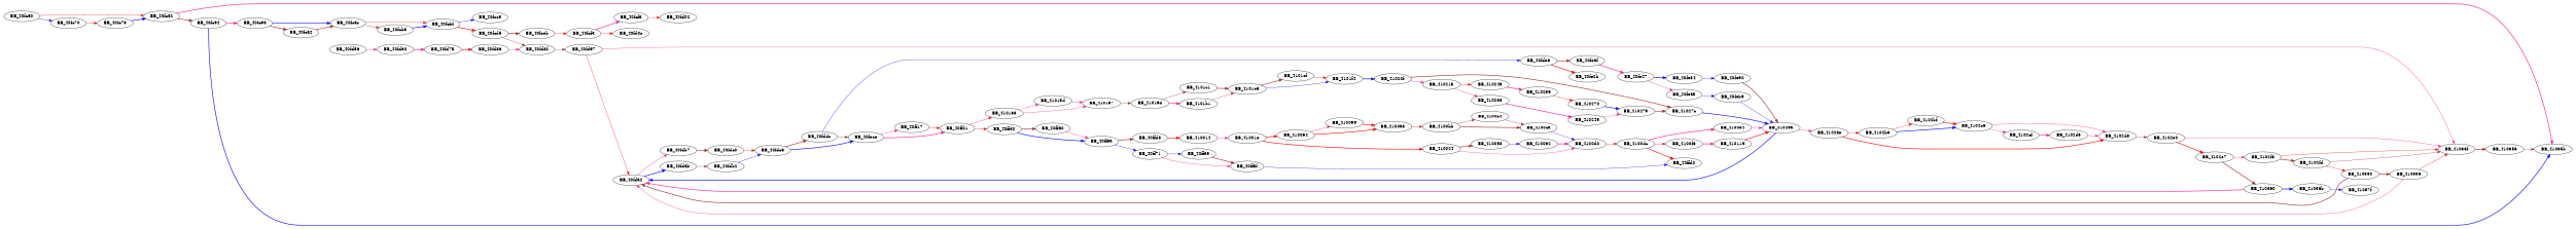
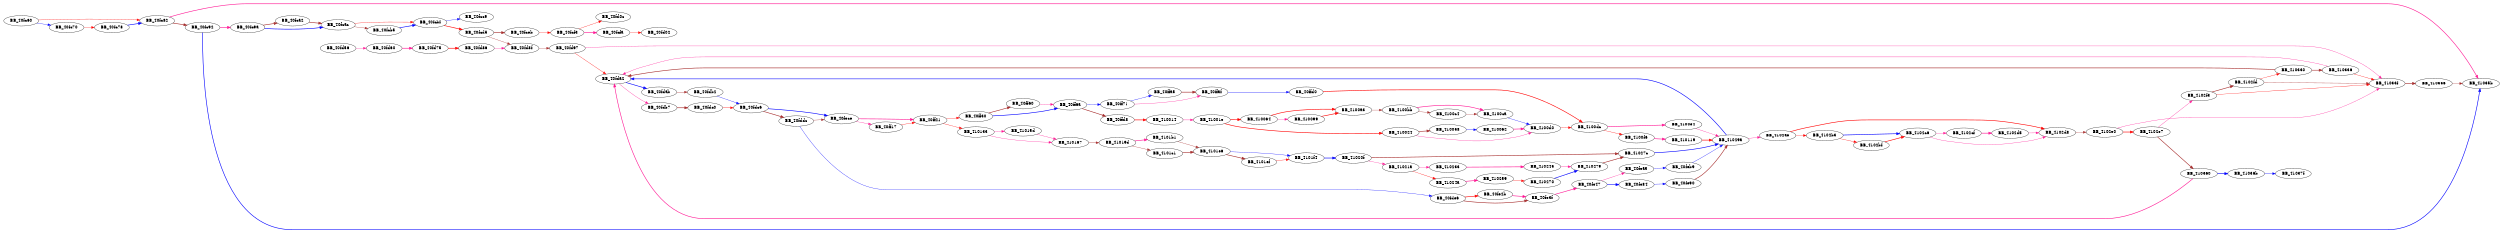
  digraph {
    rankdir=LR
    edge [color=deeppink style=solid]
    BB_40fc60
    BB_40fc70
    BB_40fc82
    BB_40fc78
    BB_40fc92
    BB_41035b
    BB_40fc9a
    BB_40fca2
    BB_40fcac
    BB_40fcb5
    BB_40fcbf
    BB_40fcc9
    BB_40fcd5
    BB_40fceb
    BB_40fd8f
    BB_40fcf3
    BB_40fd97
    BB_40fcfa
    BB_40fd0c
    BB_40fda2
    BB_41033f
    BB_40fd02
    BB_40fd56
    BB_40fd60
    BB_40fd75
    BB_40fd86
    BB_40fdab
    BB_40fdb7
    BB_410356
    BB_40fdb2
    BB_40fdc0
    BB_40fdc6
    BB_40fddc
    BB_40fece
    BB_40fde6
    BB_40ff17
    BB_40ff21
    BB_40fe2b
    BB_40fe3f
    BB_40ff30
    BB_410133
    BB_40fe47
    BB_40fe84
    BB_40fea5
    BB_40fe90
    BB_40feb9
    BB_41029a
    BB_4102ae
    BB_4102b3
    BB_4102d8
    BB_40ff60
    BB_40ff6a
    BB_41015d
    BB_410167
    BB_40ff71
    BB_40ffd8
    BB_41019d
    BB_40ffa5
    BB_40ffaf
    BB_410014
    BB_40ffd0
    BB_41001e
    BB_410024
    BB_410064
    BB_4100dc
    BB_4100e4
    BB_4100f6
    BB_410119
    BB_410058
    BB_4100d0
    BB_410099
    BB_4100a3
    BB_410062
    BB_4100bb
    BB_4100c4
    BB_4100ca
    BB_4101b1
    BB_4101c1
    BB_4101e6
    BB_4101ef
    BB_4101f4
    BB_41020f
    BB_41021a
    BB_41027c
    BB_410233
    BB_41024a
    BB_410245
    BB_410259
    BB_410279
    BB_410270
    BB_4102bf
    BB_4102c6
    BB_4102e0
    BB_4102cf
    BB_4102e7
    BB_4102d5
    BB_4102f3
    BB_410360
    BB_4102fd
    BB_41036b
    BB_410330
    BB_41037f
    BB_410336
    BB_40fc60 -> BB_40fc70 [color=blue]
    BB_40fc60 -> BB_40fc82 [color=red]
    BB_40fc70 -> BB_40fc78 [color=red]
    BB_40fc82 -> BB_40fc92 [color=brown style=bold]
    BB_40fc82 -> BB_41035b [style=bold]
    BB_40fc78 -> BB_40fc82 [color=blue style=bold]
    BB_40fc92 -> BB_41035b [color=blue style=bold]
    BB_40fc92 -> BB_40fc9a [style=bold]
    BB_40fc9a -> BB_40fca2 [color=brown style=bold]
    BB_40fc9a -> BB_40fcac [color=blue style=bold]
    BB_40fca2 -> BB_40fcac [color=brown style=bold]
    BB_40fcac -> BB_40fcb5 [color=brown]
    BB_40fcac -> BB_40fcbf [color=red]
    BB_40fcb5 -> BB_40fcbf [color=blue style=bold]
    BB_40fcbf -> BB_40fcc9 [color=blue]
    BB_40fcbf -> BB_40fcd5 [color=red style=bold]
    BB_40fcd5 -> BB_40fceb [color=brown style=bold]
    BB_40fcd5 -> BB_40fd8f [color=brown]
    BB_40fceb -> BB_40fcf3 [color=red]
    BB_40fd8f -> BB_40fd97 [color=brown]
    BB_40fcf3 -> BB_40fcfa [style=bold]
    BB_40fcf3 -> BB_40fd0c [color=red]
    BB_40fd97 -> BB_40fda2 [color=red]
    BB_40fd97 -> BB_41033f
    BB_40fcfa -> BB_40fd02 [color=red]
    BB_40fda2 -> BB_40fdab [color=blue style=bold]
    BB_40fda2 -> BB_40fdb7
    BB_41033f -> BB_410356 [color=brown style=bold]
    BB_40fd56 -> BB_40fd60
    BB_40fd60 -> BB_40fd75 [style=bold]
    BB_40fd75 -> BB_40fd86 [color=red style=bold]
    BB_40fd86 -> BB_40fd8f
    BB_40fdab -> BB_40fdb2 [color=brown]
    BB_40fdb7 -> BB_40fdc0 [color=brown style=bold]
    BB_410356 -> BB_41035b [color=brown]
    BB_40fdb2 -> BB_40fdc6 [color=blue]
    BB_40fdc0 -> BB_40fdc6 [color=red]
    BB_40fdc6 -> BB_40fddc [color=brown style=bold]
    BB_40fdc6 -> BB_40fece [color=blue style=bold]
    BB_40fddc -> BB_40fece [color=brown]
    BB_40fddc -> BB_40fde6 [color=blue]
    BB_40fece -> BB_40ff17
    BB_40fece -> BB_40ff21 [style=bold]
    BB_40fde6 -> BB_40fe2b [color=red style=bold]
    BB_40fde6 -> BB_40fe3f [color=brown style=bold]
    BB_40ff17 -> BB_40ff21 [color=red]
    BB_40ff21 -> BB_40ff30 [color=red]
    BB_40ff21 -> BB_410133 [color=red]
+   BB_40fe2b -> BB_40fe3f [style=bold]
    BB_40fe3f -> BB_40fe47 [style=bold]
    BB_40ff30 -> BB_40ff60 [color=brown style=bold]
    BB_40ff30 -> BB_40ff6a [color=blue style=bold]
    BB_410133 -> BB_41015d
    BB_410133 -> BB_410167
    BB_40fe47 -> BB_40fe84 [color=blue style=bold]
    BB_40fe47 -> BB_40fea5
    BB_40fe84 -> BB_40fe90 [color=blue]
    BB_40fea5 -> BB_40feb9 [color=blue]
    BB_40fe90 -> BB_41029a [color=brown style=bold]
    BB_40feb9 -> BB_41029a [color=blue]
    BB_41029a -> BB_40fda2 [color=blue style=bold]
    BB_41029a -> BB_4102ae
    BB_4102ae -> BB_4102b3 [color=red]
    BB_4102ae -> BB_4102d8 [color=red style=bold]
    BB_4102b3 -> BB_4102bf [color=red]
    BB_4102b3 -> BB_4102c6 [color=blue style=bold]
    BB_4102d8 -> BB_4102e0 [color=brown]
    BB_40ff60 -> BB_40ff6a
    BB_40ff6a -> BB_40ff71 [color=blue]
    BB_40ff6a -> BB_40ffd8 [color=brown style=bold]
    BB_41015d -> BB_410167
    BB_410167 -> BB_41019d [color=brown]
    BB_40ff71 -> BB_40ffa5 [color=blue]
    BB_40ff71 -> BB_40ffaf
    BB_40ffd8 -> BB_410014 [color=red style=bold]
    BB_41019d -> BB_4101b1 [style=bold]
    BB_41019d -> BB_4101c1 [color=brown]
    BB_40ffa5 -> BB_40ffaf [color=brown style=bold]
    BB_40ffaf -> BB_40ffd0 [color=blue]
    BB_410014 -> BB_41001e
-   BB_4100dc -> BB_40ffd0 [color=red style=bold]
+   BB_40ffd0 -> BB_4100dc [color=red style=bold]
    BB_41001e -> BB_410024 [color=red style=bold]
    BB_41001e -> BB_410064 [color=red style=bold]
    BB_410024 -> BB_410058 [color=brown style=bold]
    BB_410024 -> BB_4100d0
    BB_410064 -> BB_410099
    BB_410064 -> BB_4100a3 [color=red style=bold]
    BB_4100dc -> BB_4100e4 [style=bold]
    BB_4100dc -> BB_4100f6 [color=red]
    BB_4100e4 -> BB_41029a
    BB_4100f6 -> BB_410119 [style=bold]
    BB_410119 -> BB_41029a [color=red style=bold]
    BB_410058 -> BB_410062 [color=blue]
    BB_4100d0 -> BB_4100dc [color=red]
    BB_410099 -> BB_4100a3 [color=red style=bold]
    BB_4100a3 -> BB_4100bb [color=brown]
    BB_410062 -> BB_4100d0 [style=bold]
    BB_4100bb -> BB_4100c4 [color=brown]
-   BB_4100bb -> BB_4100ca [color=brown style=bold]
+   BB_4100bb -> BB_4100ca [style=bold]
    BB_4100c4 -> BB_4100ca [color=brown]
    BB_4100ca -> BB_4100d0 [color=blue]
    BB_4101b1 -> BB_4101e6 [color=brown]
    BB_4101c1 -> BB_4101e6 [color=brown style=bold]
    BB_4101e6 -> BB_4101ef [color=brown style=bold]
    BB_4101e6 -> BB_4101f4 [color=blue]
    BB_4101ef -> BB_4101f4 [color=red]
    BB_4101f4 -> BB_41020f [color=blue style=bold]
    BB_41020f -> BB_41021a
    BB_41020f -> BB_41027c [color=brown style=bold]
    BB_41021a -> BB_410233
    BB_41021a -> BB_41024a [color=red]
    BB_41027c -> BB_41029a [color=blue style=bold]
    BB_410233 -> BB_410245 [style=bold]
    BB_41024a -> BB_410259 [style=bold]
    BB_410245 -> BB_410279
    BB_410259 -> BB_410270 [color=red]
    BB_410279 -> BB_41027c [color=brown style=bold]
    BB_410270 -> BB_410279 [color=blue style=bold]
    BB_4102bf -> BB_4102c6 [color=red style=bold]
    BB_4102c6 -> BB_4102d8
    BB_4102c6 -> BB_4102cf
    BB_4102e0 -> BB_41033f
    BB_4102e0 -> BB_4102e7 [color=red style=bold]
    BB_4102cf -> BB_4102d5 [style=bold]
    BB_4102e7 -> BB_4102f3
    BB_4102e7 -> BB_410360 [color=brown style=bold]
    BB_4102d5 -> BB_4102d8
    BB_4102f3 -> BB_41033f [color=red]
    BB_4102f3 -> BB_4102fd [color=brown style=bold]
    BB_410360 -> BB_40fda2 [style=bold]
    BB_410360 -> BB_41036b [color=blue style=bold]
    BB_4102fd -> BB_41033f [color=brown]
    BB_4102fd -> BB_410330 [color=red]
    BB_41036b -> BB_41037f [color=blue]
    BB_410330 -> BB_40fda2 [color=brown style=bold]
    BB_410330 -> BB_410336 [color=brown style=bold]
    BB_410336 -> BB_40fda2
    BB_410336 -> BB_41033f [color=red]
  }
